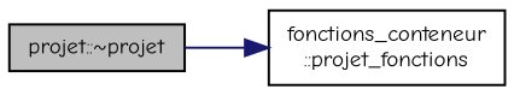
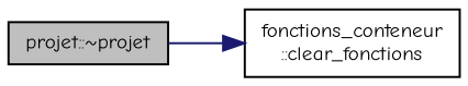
  digraph {
    rankdir=LR
    fontname="Comic Neue"
    node [color=black fontname="Comic Neue" fontsize=10 shape=record style=filled]
    n1 [fillcolor=grey75 fontcolor=black height=0.2 label="projet::~projet" width=0.4]
-   n2 [fillcolor=white height=0.2 label="fonctions_conteneur\l::projet_fonctions" width=0.4]
+   n2 [fillcolor=white height=0.2 label="fonctions_conteneur\l::clear_fonctions" width=0.4]
    n1 -> n2 [color=midnightblue fontname="Comic Neue" fontsize=10 labelfontname=Helvetica labelfontsize=10 style=solid]
  }
